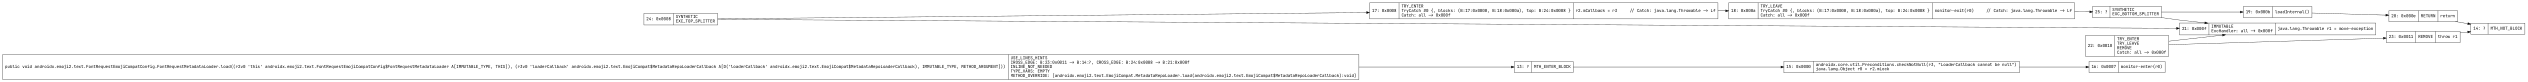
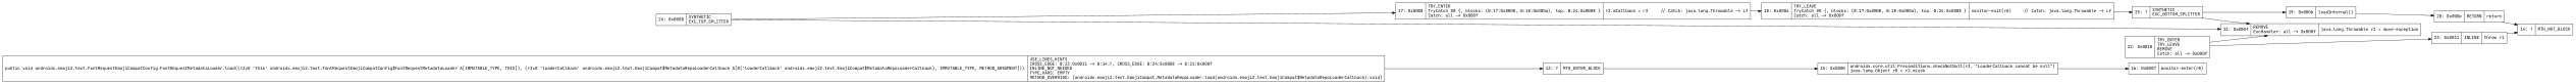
  digraph {
    fontname="JetBrains Mono"
    rankdir=LR
    node [fontname="JetBrains Mono" shape=record]
    edge [fontname="JetBrains Mono"]
    n1 [label="{13\:\ ?|MTH_ENTER_BLOCK\l}"]
    n2 [label="{15\:\ 0x0000|androidx.core.util.Preconditions.checkNotNull(r3, \"LoaderCallback cannot be null\")\ljava.lang.Object r0 = r2.mLock\l}"]
    n3 [label="{16\:\ 0x0007|monitor\-enter(r0)\l}"]
    n4 [label="{24\:\ 0x0008|SYNTHETIC\lEXC_TOP_SPLITTER\l}"]
    n5 [label="{17\:\ 0x0008|TRY_ENTER\lTryCatch #0 \{, blocks: (B:17:0x0008, B:18:0x000a), top: B:24:0x0008 \}\lCatch: all \-\> 0x000f\l|r2.mCallback = r3     \/\/ Catch: java.lang.Throwable \-\> Lf\l}"]
-   n6 [label="{21\:\ 0x000f|IMMUTABLE\lExcHandler: all \-\> 0x000f\l|java.lang.Throwable r1 = move\-exception\l}"]
+   n6 [label="{21\:\ 0x000f|REMOVE\lExcHandler: all \-\> 0x000f\l|java.lang.Throwable r1 = move\-exception\l}"]
    n7 [label="{18\:\ 0x000a|TRY_LEAVE\lTryCatch #0 \{, blocks: (B:17:0x0008, B:18:0x000a), top: B:24:0x0008 \}\lCatch: all \-\> 0x000f\l|monitor\-exit(r0)     \/\/ Catch: java.lang.Throwable \-\> Lf\l}"]
    n8 [label="{25\:\ ?|SYNTHETIC\lEXC_BOTTOM_SPLITTER\l}"]
    n9 [label="{19\:\ 0x000b|loadInternal()\l}"]
    n10 [label="{20\:\ 0x000e|RETURN\l|return\l}"]
    n11 [label="{14\:\ ?|MTH_NOT_BLOCK\l}"]
    n12 [label="{22\:\ 0x0010|TRY_ENTER\lTRY_LEAVE\lREMOVE\lCatch: all \-\> 0x000f\l}"]
-   n13 [label="{23\:\ 0x0011|REMOVE\l|throw r1\l}"]
+   n13 [label="{23\:\ 0x0011|INLINE\l|throw r1\l}"]
    n14 [label="{public void androidx.emoji2.text.FontRequestEmojiCompatConfig.FontRequestMetadataLoader.load((r2v0 'this' androidx.emoji2.text.FontRequestEmojiCompatConfig$FontRequestMetadataLoader A[IMMUTABLE_TYPE, THIS]), (r3v0 'loaderCallback' androidx.emoji2.text.EmojiCompat$MetadataRepoLoaderCallback A[D('loaderCallback' androidx.emoji2.text.EmojiCompat$MetadataRepoLoaderCallback), IMMUTABLE_TYPE, METHOD_ARGUMENT]))  | USE_LINES_HINTS\lCROSS_EDGE: B:23:0x0011 \-\> B:14:?, CROSS_EDGE: B:24:0x0008 \-\> B:21:0x000f\lINLINE_NOT_NEEDED\lTYPE_VARS: EMPTY\lMETHOD_OVERRIDE: [androidx.emoji2.text.EmojiCompat.MetadataRepoLoader.load(androidx.emoji2.text.EmojiCompat$MetadataRepoLoaderCallback):void]\l}"]
    n1 -> n2
    n2 -> n3
    n4 -> n5
    n4 -> n6
    n5 -> n7
    n7 -> n8
    n8 -> n6
    n8 -> n9
    n9 -> n10
    n10 -> n11
    n12 -> n6
    n12 -> n13
    n13 -> n11
    n14 -> n1
  }
